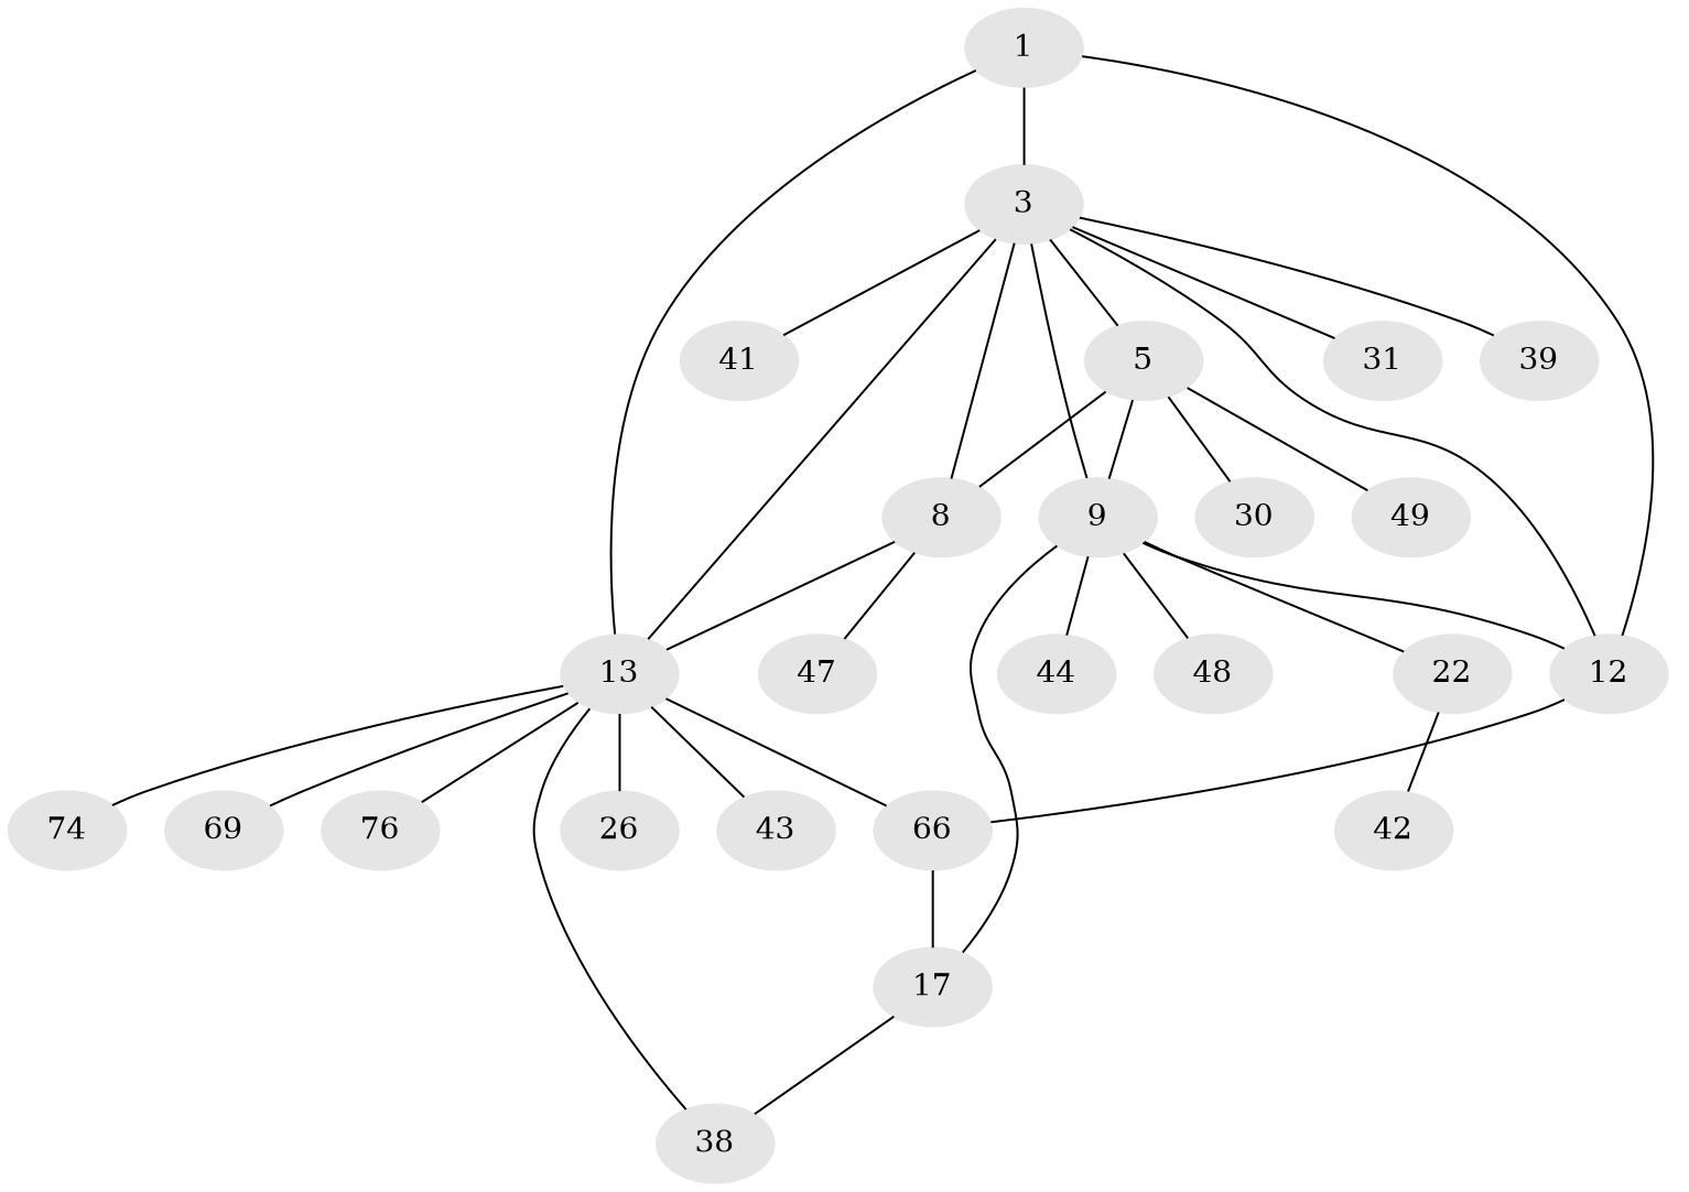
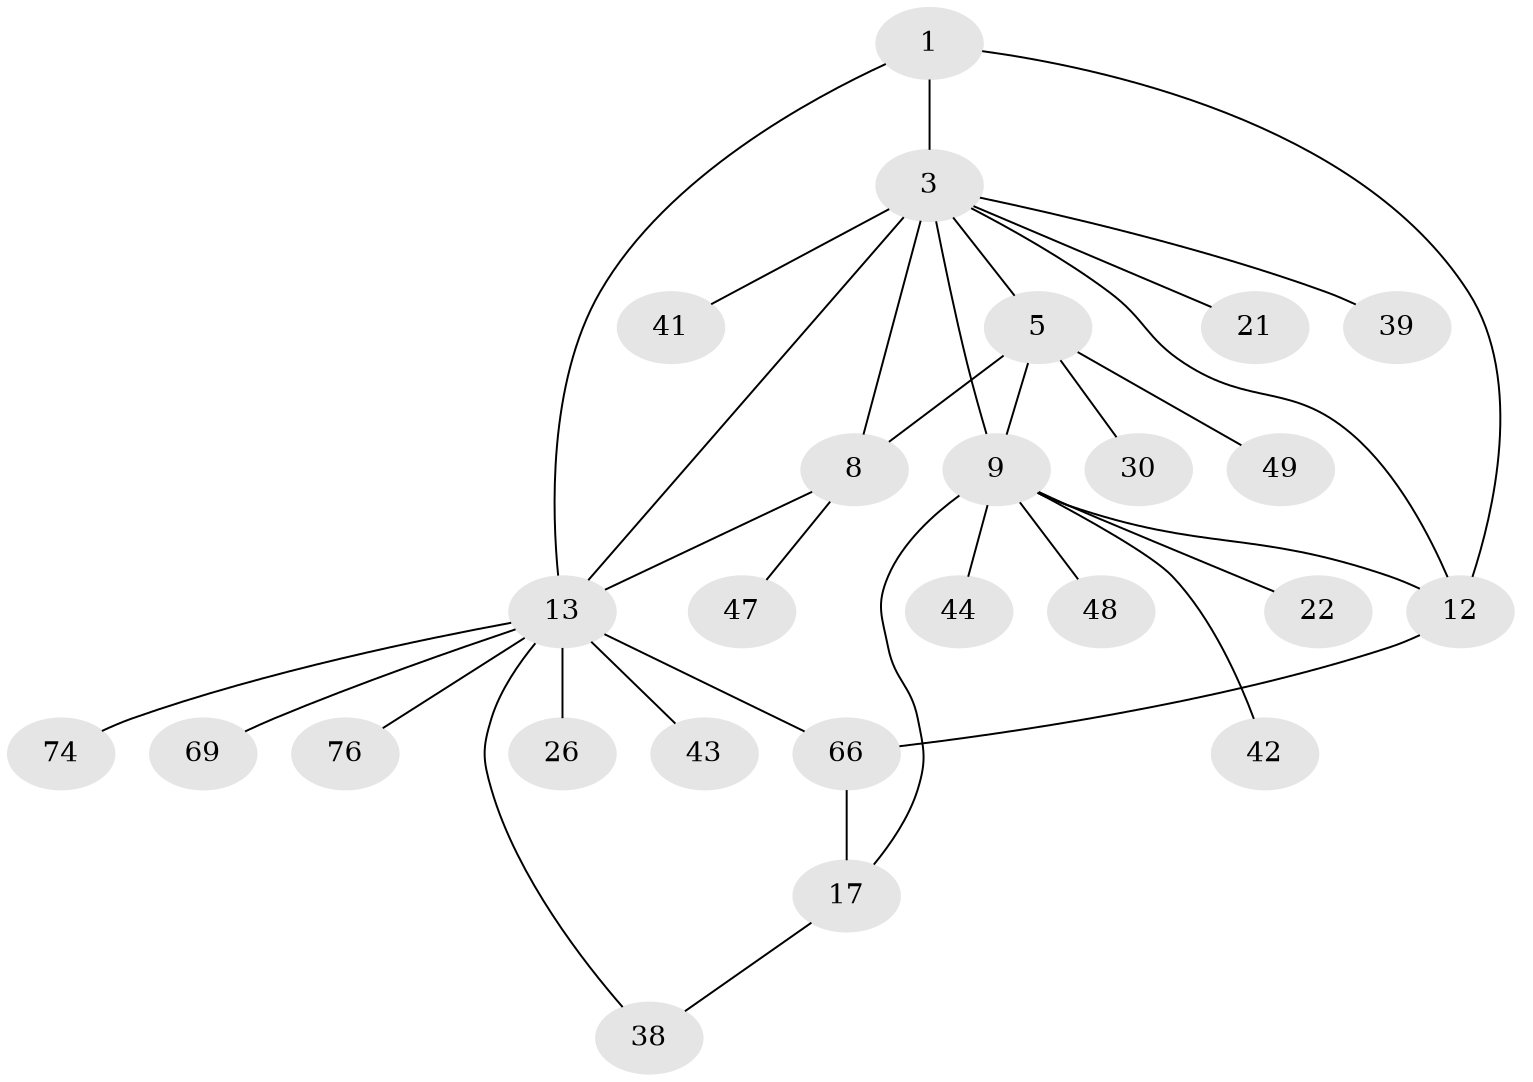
  graph {
    node [color=gray90 style=filled]
    1 [super="+21+2+56"]
    3 [super="+52+4+50+6+28"]
    12
    13 [super="+15+73+14+16+54"]
    5 [super="+24+7+61"]
    8 [super="+33"]
    9 [super="+10+62"]
-   31 [super="+75"]
+   31 [super="+75" label=21]
    39
    41
    66
    26
    38 [super="+88+72"]
    43
    n15 [label=74]
    69
    76
    30
    49
    47
    17 [super="+19"]
    22 [super="+58+70+79+85+67+37"]
    42
    44
    48
    1 -- 3 [weight=5]
    1 -- 12
    1 -- 13 [weight=4]
    3 -- 12
    3 -- 13
    3 -- 5 [weight=3]
    3 -- 8
    3 -- 9 [weight=2]
    3 -- 31 [weight=2]
    3 -- 39
    3 -- 41
    12 -- 66 [weight=2]
    13 -- 66
    13 -- 26
    13 -- 38
    13 -- 43
    13 -- n15
    13 -- 69
    13 -- 76
    5 -- 8 [weight=2]
    5 -- 9
    5 -- 30
    5 -- 49
    8 -- 13
    8 -- 47
    9 -- 12 [weight=2]
    9 -- 17
    9 -- 22
-   22 -- 42
+   9 -- 42
    9 -- 44
    9 -- 48
    66 -- 17 [weight=4]
    17 -- 38
  }
